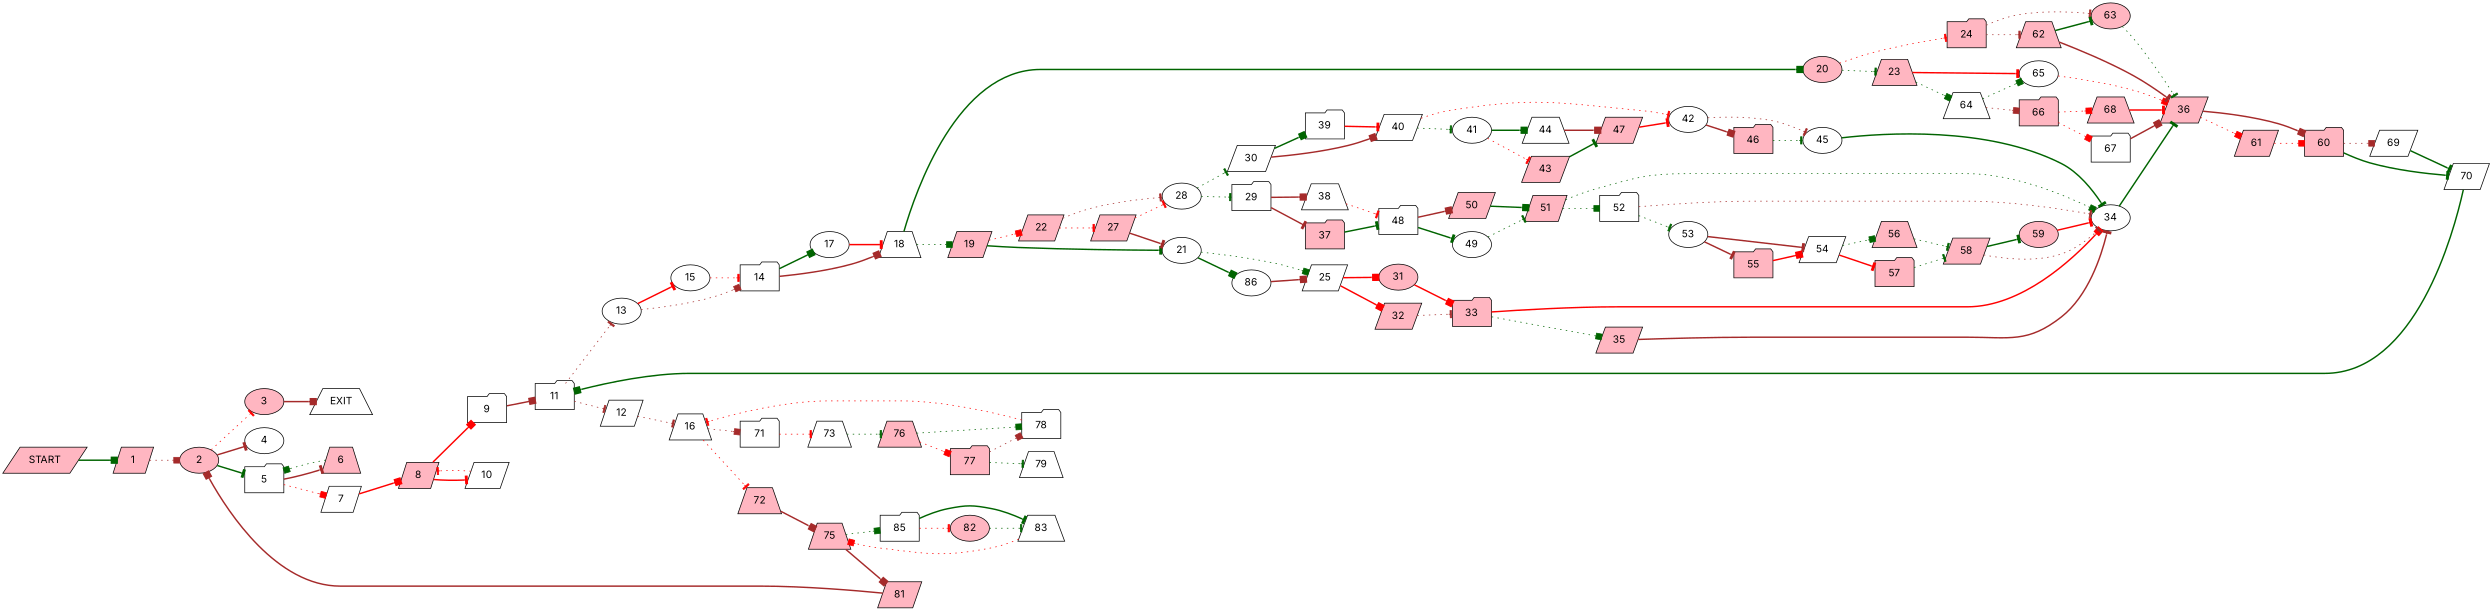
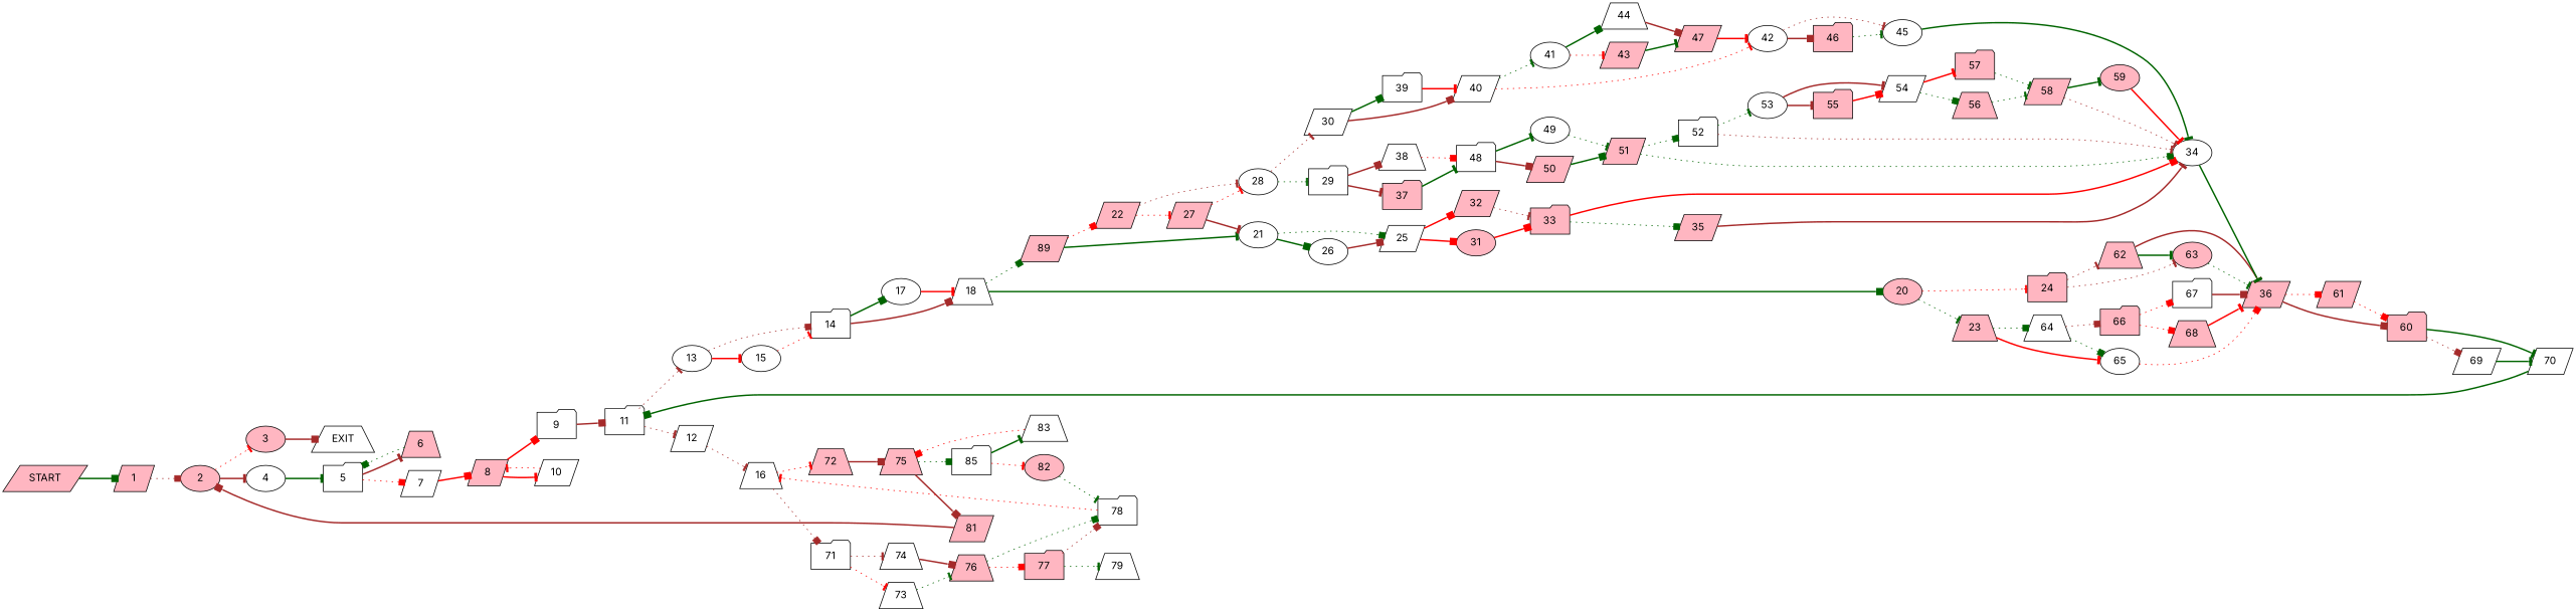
  digraph {
    fontname=Inter
    rankdir=LR
    node [fillcolor=white fontname=Inter shape=parallelogram style=filled]
    edge [arrowhead=tee color=darkgreen fontname=Inter style=dotted]
    n1 [fillcolor=lightpink label=START]
    1 [fillcolor=lightpink]
    2 [fillcolor=lightpink shape=ellipse]
    n4 [label=EXIT shape=trapezium]
    3 [fillcolor=lightpink shape=ellipse]
    4 [shape=ellipse]
    5 [shape=folder]
    6 [fillcolor=lightpink shape=trapezium]
    7
    8 [fillcolor=lightpink]
    9 [shape=folder]
    10
    11 [shape=folder]
    12
    13 [shape=ellipse]
    16 [shape=trapezium]
    14 [shape=folder]
    15 [shape=ellipse]
    71 [shape=folder]
    72 [fillcolor=lightpink shape=trapezium]
    17 [shape=ellipse]
    18 [shape=trapezium]
-   19 [fillcolor=lightpink]
+   19 [fillcolor=lightpink label=89]
    20 [fillcolor=lightpink shape=ellipse]
    73 [shape=trapezium]
+   74 [shape=trapezium]
    75 [fillcolor=lightpink shape=trapezium]
    21 [shape=ellipse]
    22 [fillcolor=lightpink]
    23 [fillcolor=lightpink shape=trapezium]
    24 [fillcolor=lightpink shape=folder]
    25
-   26 [shape=ellipse label=86]
+   26 [shape=ellipse]
    27 [fillcolor=lightpink]
    28 [shape=ellipse]
    64 [shape=trapezium]
    65 [shape=ellipse]
    62 [fillcolor=lightpink shape=trapezium]
    63 [fillcolor=lightpink shape=ellipse]
    31 [fillcolor=lightpink shape=ellipse]
    32 [fillcolor=lightpink]
    29 [shape=folder]
    30
    66 [fillcolor=lightpink shape=folder]
    36 [fillcolor=lightpink]
    33 [fillcolor=lightpink shape=folder]
    37 [fillcolor=lightpink shape=folder]
    38 [shape=trapezium]
    39 [shape=folder]
    40
    48 [shape=folder]
    41 [shape=ellipse]
    42 [shape=ellipse]
    34 [shape=ellipse]
    35 [fillcolor=lightpink]
    60 [fillcolor=lightpink shape=folder]
    61 [fillcolor=lightpink]
    69
    70
    49 [shape=ellipse]
    50 [fillcolor=lightpink]
    43 [fillcolor=lightpink]
    44 [shape=trapezium]
    45 [shape=ellipse]
    46 [fillcolor=lightpink shape=folder]
    47 [fillcolor=lightpink]
    51 [fillcolor=lightpink]
    52 [shape=folder]
    53 [shape=ellipse]
    54
    55 [fillcolor=lightpink shape=folder]
    56 [fillcolor=lightpink shape=trapezium]
    57 [fillcolor=lightpink shape=folder]
    58 [fillcolor=lightpink]
    59 [fillcolor=lightpink shape=ellipse]
    67 [shape=folder]
    68 [fillcolor=lightpink shape=trapezium]
    76 [fillcolor=lightpink shape=trapezium]
    n79 [label=85 shape=folder]
    81 [fillcolor=lightpink]
    77 [fillcolor=lightpink shape=folder]
    78 [shape=folder]
    82 [fillcolor=lightpink shape=ellipse]
    83 [shape=trapezium]
    79 [shape=trapezium]
    n1 -> 1 [arrowhead=box style=bold]
    1 -> 2 [arrowhead=box color=brown]
    2 -> 3 [color=red]
    2 -> 4 [color=brown style=bold]
    3 -> n4 [arrowhead=box color=brown style=bold]
-   2 -> 5 [style=bold]
+   4 -> 5 [style=bold]
    5 -> 6 [color=brown style=bold]
    5 -> 7 [arrowhead=box color=red]
    6 -> 5 [arrowhead=box]
    7 -> 8 [arrowhead=box color=red style=bold]
    8 -> 9 [arrowhead=box color=red style=bold]
    8 -> 10 [color=red style=bold]
    9 -> 11 [arrowhead=box color=brown style=bold]
    10 -> 8 [color=red]
    11 -> 12 [color=brown]
    11 -> 13 [color=brown]
    12 -> 16 [color=brown]
    13 -> 14 [arrowhead=box color=brown]
    13 -> 15 [color=red style=bold]
    16 -> 71 [arrowhead=box color=brown]
    16 -> 72 [color=red]
    14 -> 17 [arrowhead=box style=bold]
    14 -> 18 [arrowhead=box color=brown style=bold]
    15 -> 14 [color=red]
    71 -> 73 [color=red]
+   71 -> 74 [color=brown]
    72 -> 75 [arrowhead=box color=brown style=bold]
    17 -> 18 [color=red style=bold]
    18 -> 19 [arrowhead=box]
    18 -> 20 [arrowhead=box style=bold]
    19 -> 21 [style=bold]
    19 -> 22 [arrowhead=box color=red]
    20 -> 23
    20 -> 24 [color=red]
    73 -> 76
+   74 -> 76 [arrowhead=box color=brown style=bold]
    75 -> n79 [arrowhead=box]
    75 -> 81 [arrowhead=box color=brown style=bold]
    21 -> 25 [arrowhead=box]
    21 -> 26 [arrowhead=box style=bold]
    22 -> 27 [color=red]
    22 -> 28 [color=brown]
    23 -> 64 [arrowhead=box]
    23 -> 65 [color=red style=bold]
    24 -> 62 [color=brown]
    24 -> 63 [color=brown]
    25 -> 31 [arrowhead=box color=red style=bold]
    25 -> 32 [arrowhead=box color=red style=bold]
    26 -> 25 [arrowhead=box color=brown style=bold]
    27 -> 21 [color=brown style=bold]
    27 -> 28 [color=red]
    28 -> 29
-   28 -> 30
+   28 -> 30 [color=brown]
    64 -> 65 [arrowhead=box]
    64 -> 66 [arrowhead=box color=brown]
    65 -> 36 [arrowhead=box color=red]
    62 -> 63 [style=bold]
    62 -> 36 [color=brown style=bold]
    63 -> 36
    31 -> 33 [arrowhead=box color=red style=bold]
    32 -> 33 [color=brown]
    29 -> 37 [color=brown style=bold]
    29 -> 38 [arrowhead=box color=brown style=bold]
    30 -> 39 [arrowhead=box style=bold]
    30 -> 40 [arrowhead=box color=brown style=bold]
    66 -> 67 [arrowhead=box color=red]
    66 -> 68 [arrowhead=box color=red]
    36 -> 60 [arrowhead=box color=brown style=bold]
    36 -> 61 [arrowhead=box color=red]
    33 -> 34 [arrowhead=box color=red style=bold]
    33 -> 35 [arrowhead=box]
    37 -> 48 [style=bold]
-   38 -> 48 [color=red]
+   38 -> 48 [arrowhead=box color=red]
    39 -> 40 [color=red style=bold]
    40 -> 41
    40 -> 42 [color=red]
    48 -> 49 [style=bold]
    48 -> 50 [arrowhead=box color=brown style=bold]
    41 -> 43 [color=red]
    41 -> 44 [arrowhead=box style=bold]
    42 -> 45 [color=brown]
    42 -> 46 [arrowhead=box color=brown style=bold]
    34 -> 36 [style=bold]
    35 -> 34 [color=brown style=bold]
    60 -> 69 [arrowhead=box color=brown]
    60 -> 70 [style=bold]
    61 -> 60 [arrowhead=box color=red]
    69 -> 70 [style=bold]
    70 -> 11 [arrowhead=box style=bold]
    49 -> 51
    50 -> 51 [arrowhead=box style=bold]
    43 -> 47 [style=bold]
    44 -> 47 [arrowhead=box color=brown style=bold]
    45 -> 34 [style=bold]
    46 -> 45
    47 -> 42 [color=red style=bold]
    51 -> 34 [arrowhead=box]
    51 -> 52 [arrowhead=box]
    52 -> 34 [color=brown]
    52 -> 53
    53 -> 54 [color=brown style=bold]
    53 -> 55 [color=brown style=bold]
    54 -> 56 [arrowhead=box]
    54 -> 57 [color=red style=bold]
    55 -> 54 [arrowhead=box color=red style=bold]
    56 -> 58
    57 -> 58
    58 -> 34 [color=brown]
    58 -> 59 [style=bold]
    59 -> 34 [color=red style=bold]
    67 -> 36 [arrowhead=box color=brown style=bold]
    68 -> 36 [color=red style=bold]
    76 -> 77 [arrowhead=box color=red]
    76 -> 78 [arrowhead=box]
    n79 -> 82 [color=red]
    n79 -> 83 [style=bold]
    81 -> 2 [arrowhead=box color=brown style=bold]
    77 -> 78 [arrowhead=box color=brown]
    77 -> 79
    78 -> 16 [color=red]
-   82 -> 83
+   82 -> 78
    83 -> 75 [arrowhead=box color=red]
  }
